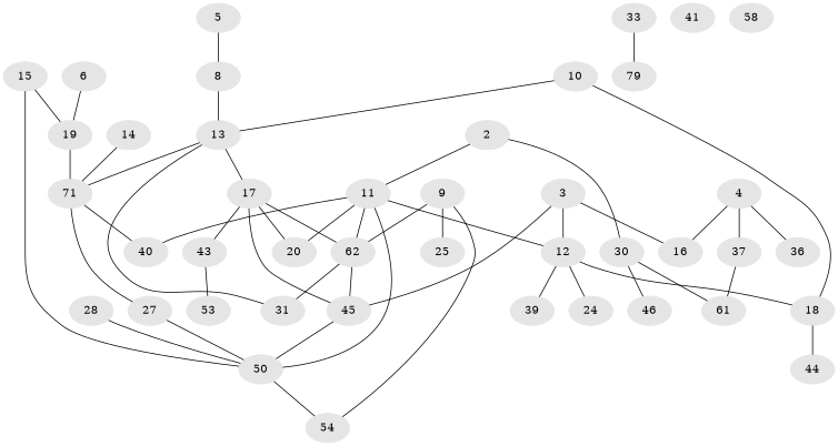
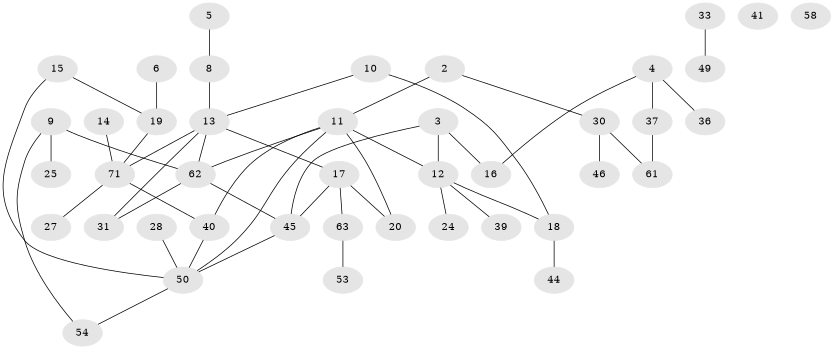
  graph {
    node [color=gray90 style=filled]
    n1 [label=71 super="+38"]
    40
    27 [super="+29"]
    2 [super="+23"]
    11 [super="+35"]
    30 [super="+47"]
    12
    n8 [label=62 super="+42"]
    20 [super="+28"]
    50 [super="+52"]
    46
    61
    3 [super="+7"]
    16
    45
    18 [super="+34"]
    24
    39
    4 [super="+60"]
    36
    37 [super="+59"]
    8 [super="+32"]
    13 [super="+56"]
    5
    19 [super="+57"]
    6
    17 [super="+55"]
    31
    44
    9 [super="+48"]
    25 [super="+51"]
    54
    10
-   43
+   43 [label=63]
    14
    15
    53
    n38 [label=28]
    33
-   49 [label=79]
+   49
    41
    58
    n1 -- 40
    n1 -- 27
-   27 -- 50
+   40 -- 50
    2 -- 11
    2 -- 30
    11 -- 40
    11 -- 12
    11 -- n8
    11 -- 20
    11 -- 50
    30 -- 46
    30 -- 61
    12 -- 18
    12 -- 24
    12 -- 39
    n8 -- 45
    n8 -- 31
    50 -- 54
    3 -- 12
    3 -- 16
    3 -- 45
    45 -- 50
    18 -- 44
    4 -- 16
    4 -- 36
    4 -- 37
    37 -- 61
    8 -- 13
    13 -- n1
    13 -- 17
    13 -- 31
    5 -- 8
    19 -- n1 [weight=2]
    6 -- 19
-   17 -- n8
+   13 -- n8
    17 -- 20
    17 -- 45
    17 -- 43
    9 -- n8
    9 -- 25
    9 -- 54
    10 -- 18
    10 -- 13
    43 -- 53
    14 -- n1
    15 -- 50
    15 -- 19
    n38 -- 50
    33 -- 49
  }
